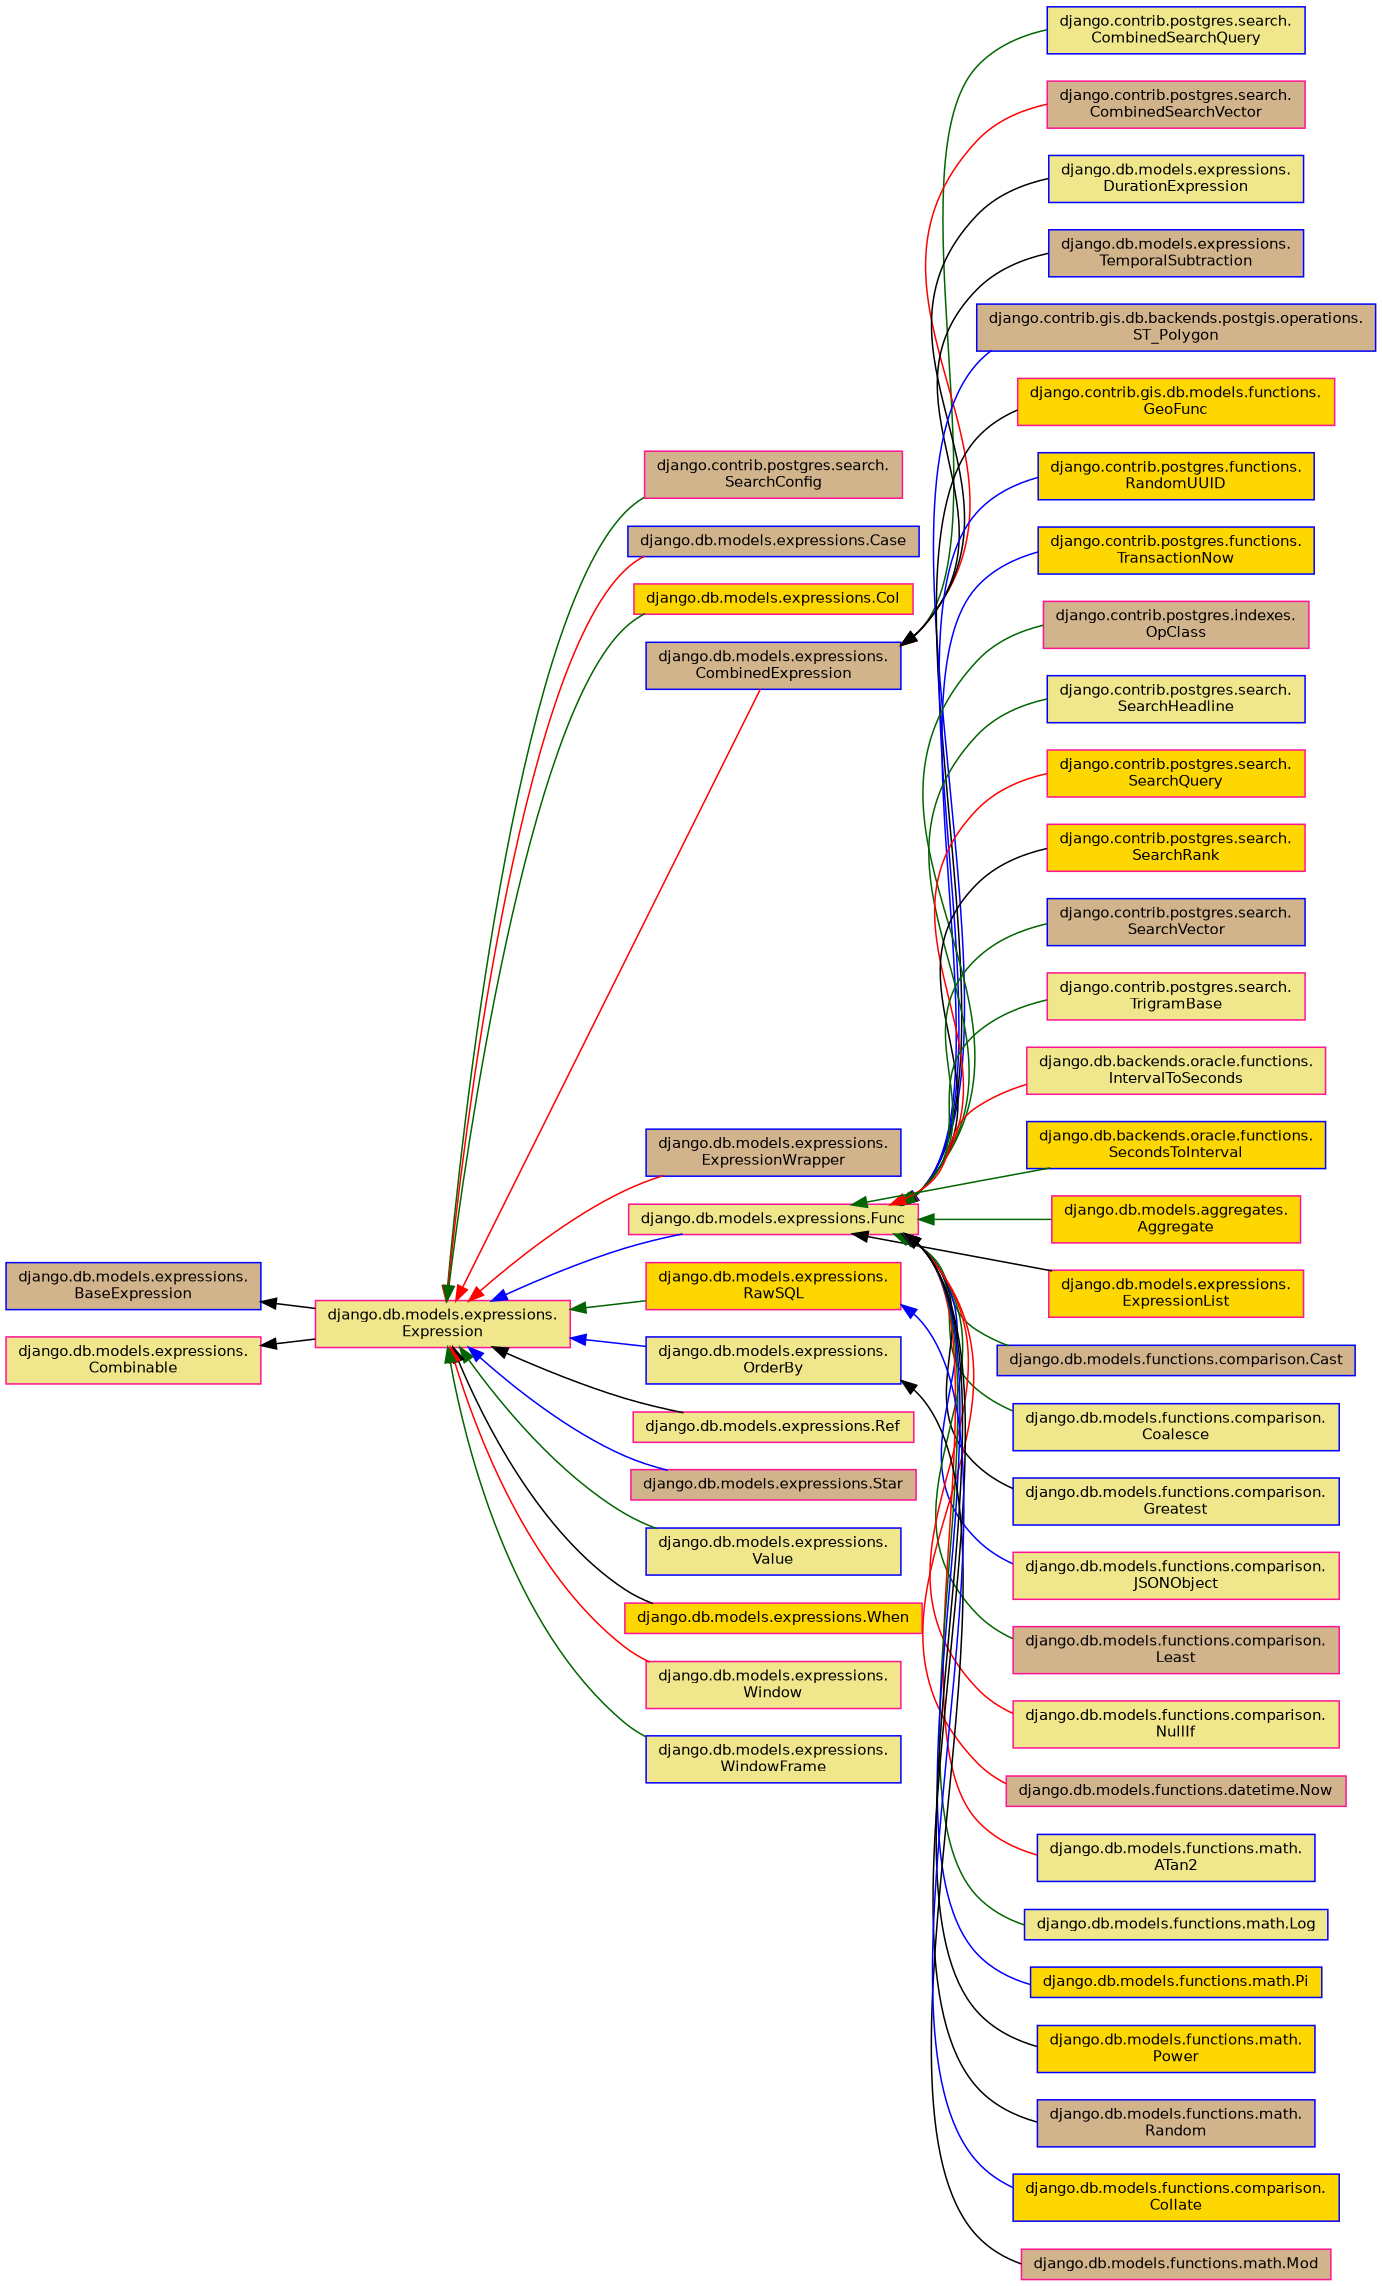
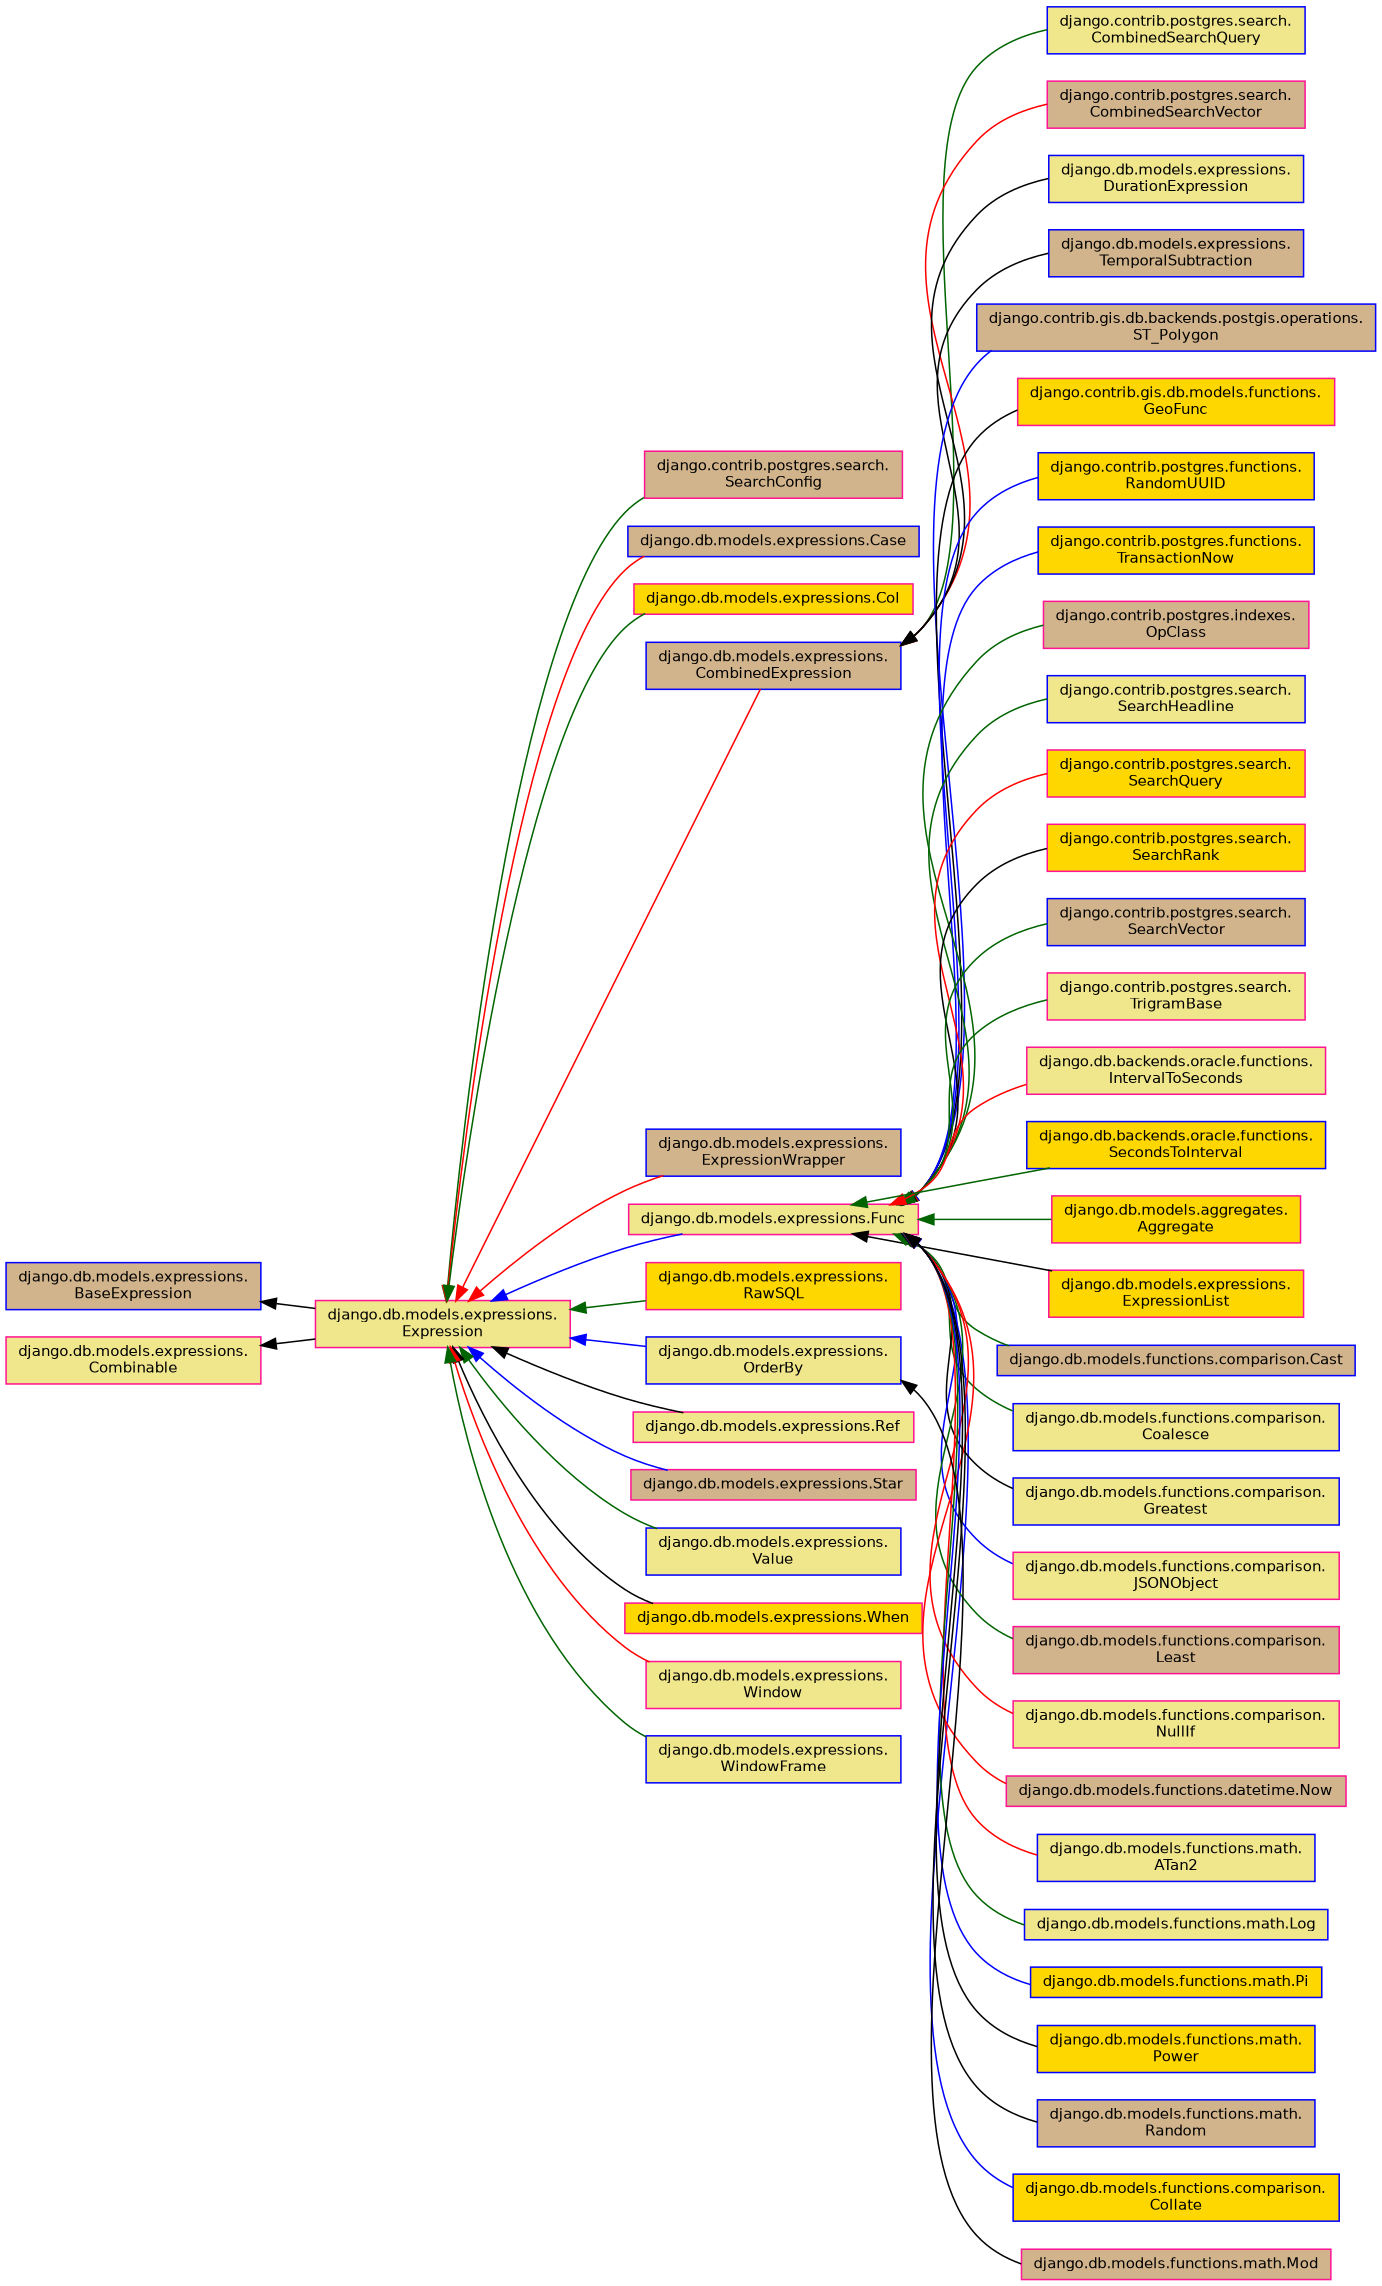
  digraph {
    rankdir=LR
    node [color=blue fillcolor=khaki fontname=Helvetica fontsize=10 shape=record style=filled]
    edge [color=darkgreen dir=back fontname=Helvetica fontsize=10 labelfontname=Helvetica labelfontsize=10 style=solid]
    n1 [color=deeppink fontcolor=black height=0.2 label="django.db.models.expressions.\lExpression" width=0.4]
    n2 [color=deeppink fillcolor=tan height=0.2 label="django.contrib.postgres.search.\lSearchConfig" width=0.4]
    n3 [fillcolor=tan height=0.2 label="django.db.models.expressions.Case" width=0.4]
    n4 [color=deeppink fillcolor=gold height=0.2 label="django.db.models.expressions.Col" width=0.4]
    n5 [fillcolor=tan height=0.2 label="django.db.models.expressions.\lCombinedExpression" width=0.4]
    n6 [fillcolor=tan height=0.2 label="django.db.models.expressions.\lExpressionWrapper" width=0.4]
    n7 [color=deeppink height=0.2 label="django.db.models.expressions.Func" width=0.4]
    n8 [height=0.2 label="django.db.models.expressions.\lOrderBy" width=0.4]
    n9 [color=deeppink fillcolor=gold height=0.2 label="django.db.models.expressions.\lRawSQL" width=0.4]
    n10 [color=deeppink height=0.2 label="django.db.models.expressions.Ref" width=0.4]
    n11 [color=deeppink fillcolor=tan height=0.2 label="django.db.models.expressions.Star" width=0.4]
    n12 [height=0.2 label="django.db.models.expressions.\lValue" width=0.4]
    n13 [color=deeppink fillcolor=gold height=0.2 label="django.db.models.expressions.When" width=0.4]
    n14 [color=deeppink height=0.2 label="django.db.models.expressions.\lWindow" width=0.4]
    n15 [height=0.2 label="django.db.models.expressions.\lWindowFrame" width=0.4]
    n16 [height=0.2 label="django.contrib.postgres.search.\lCombinedSearchQuery" width=0.4]
    n17 [color=deeppink fillcolor=tan height=0.2 label="django.contrib.postgres.search.\lCombinedSearchVector" width=0.4]
    n18 [height=0.2 label="django.db.models.expressions.\lDurationExpression" width=0.4]
    n19 [fillcolor=tan height=0.2 label="django.db.models.expressions.\lTemporalSubtraction" width=0.4]
    n20 [fillcolor=tan height=0.2 label="django.contrib.gis.db.backends.postgis.operations.\lST_Polygon" width=0.4]
    n21 [color=deeppink fillcolor=gold height=0.2 label="django.contrib.gis.db.models.functions.\lGeoFunc" width=0.4]
    n22 [fillcolor=gold height=0.2 label="django.contrib.postgres.functions.\lRandomUUID" width=0.4]
    n23 [fillcolor=gold height=0.2 label="django.contrib.postgres.functions.\lTransactionNow" width=0.4]
    n24 [color=deeppink fillcolor=tan height=0.2 label="django.contrib.postgres.indexes.\lOpClass" width=0.4]
    n25 [height=0.2 label="django.contrib.postgres.search.\lSearchHeadline" width=0.4]
    n26 [color=deeppink fillcolor=gold height=0.2 label="django.contrib.postgres.search.\lSearchQuery" width=0.4]
    n27 [color=deeppink fillcolor=gold height=0.2 label="django.contrib.postgres.search.\lSearchRank" width=0.4]
    n28 [fillcolor=tan height=0.2 label="django.contrib.postgres.search.\lSearchVector" width=0.4]
    n29 [color=deeppink height=0.2 label="django.contrib.postgres.search.\lTrigramBase" width=0.4]
    n30 [color=deeppink height=0.2 label="django.db.backends.oracle.functions.\lIntervalToSeconds" width=0.4]
    n31 [fillcolor=gold height=0.2 label="django.db.backends.oracle.functions.\lSecondsToInterval" width=0.4]
    n32 [color=deeppink fillcolor=gold height=0.2 label="django.db.models.aggregates.\lAggregate" width=0.4]
    n33 [color=deeppink fillcolor=gold height=0.2 label="django.db.models.expressions.\lExpressionList" width=0.4]
    n34 [fillcolor=tan height=0.2 label="django.db.models.functions.comparison.Cast" width=0.4]
    n35 [height=0.2 label="django.db.models.functions.comparison.\lCoalesce" width=0.4]
    n36 [fillcolor=gold height=0.2 label="django.db.models.functions.comparison.\lCollate" width=0.4]
    n37 [height=0.2 label="django.db.models.functions.comparison.\lGreatest" width=0.4]
    n38 [color=deeppink height=0.2 label="django.db.models.functions.comparison.\lJSONObject" width=0.4]
    n39 [color=deeppink fillcolor=tan height=0.2 label="django.db.models.functions.comparison.\lLeast" width=0.4]
    n40 [color=deeppink height=0.2 label="django.db.models.functions.comparison.\lNullIf" width=0.4]
    n41 [color=deeppink fillcolor=tan height=0.2 label="django.db.models.functions.datetime.Now" width=0.4]
    n42 [height=0.2 label="django.db.models.functions.math.\lATan2" width=0.4]
    n43 [height=0.2 label="django.db.models.functions.math.Log" width=0.4]
    n44 [fillcolor=gold height=0.2 label="django.db.models.functions.math.Pi" width=0.4]
    n45 [fillcolor=gold height=0.2 label="django.db.models.functions.math.\lPower" width=0.4]
    n46 [fillcolor=tan height=0.2 label="django.db.models.functions.math.\lRandom" width=0.4]
    n47 [color=deeppink fillcolor=tan height=0.2 label="django.db.models.functions.math.Mod" width=0.4]
    n48 [fillcolor=tan height=0.2 label="django.db.models.expressions.\lBaseExpression" width=0.4]
    n49 [color=deeppink height=0.2 label="django.db.models.expressions.\lCombinable" width=0.4]
    n1 -> n2
    n1 -> n3 [color=red]
    n1 -> n4
    n1 -> n5 [color=red]
    n1 -> n6 [color=red]
    n1 -> n7 [color=blue]
    n1 -> n8 [color=blue]
    n1 -> n9
    n1 -> n10 [color=black]
    n1 -> n11 [color=blue]
    n1 -> n12
    n1 -> n13 [color=black]
    n1 -> n14 [color=red]
    n1 -> n15
    n5 -> n16
    n5 -> n17 [color=red]
    n5 -> n18 [color=black]
    n5 -> n19 [color=black]
    n7 -> n20 [color=blue]
    n7 -> n21 [color=black]
    n7 -> n22 [color=blue]
    n7 -> n23 [color=blue]
    n7 -> n24
    n7 -> n25
    n7 -> n26 [color=red]
    n7 -> n27 [color=black]
    n7 -> n28
    n7 -> n29
    n7 -> n30 [color=red]
    n7 -> n31
    n7 -> n32
    n7 -> n33 [color=black]
    n7 -> n34
    n7 -> n35
-   n9 -> n36 [color=blue]
+   n7 -> n36 [color=blue]
    n7 -> n37 [color=black]
    n7 -> n38 [color=blue]
    n7 -> n39
    n7 -> n40 [color=red]
    n7 -> n41 [color=red]
    n7 -> n42 [color=red]
    n7 -> n43
    n7 -> n44 [color=blue]
    n7 -> n45 [color=black]
    n7 -> n46 [color=black]
    n8 -> n47 [color=black]
    n48 -> n1 [color=black]
    n49 -> n1 [color=black]
  }
